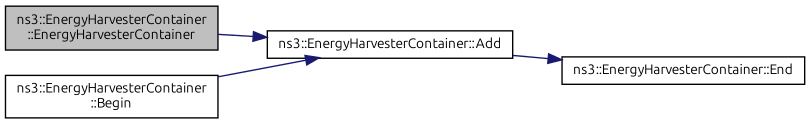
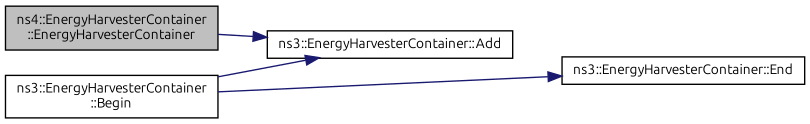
  digraph {
    fontname=Ubuntu
    rankdir=LR
    node [color=black fillcolor=white fontname=Ubuntu fontsize=10 shape=record style=filled]
    edge [color=midnightblue fontname=Ubuntu fontsize=10 labelfontname=Helvetica labelfontsize=10 style=solid]
-   n1 [fillcolor=grey75 fontcolor=black height=0.2 label="ns3::EnergyHarvesterContainer\l::EnergyHarvesterContainer" width=0.4]
+   n1 [fillcolor=grey75 fontcolor=black height=0.2 label="ns4::EnergyHarvesterContainer\l::EnergyHarvesterContainer" width=0.4]
    n2 [height=0.2 label="ns3::EnergyHarvesterContainer::Add" width=0.4]
    n3 [height=0.2 label="ns3::EnergyHarvesterContainer::End" width=0.4]
    n4 [height=0.2 label="ns3::EnergyHarvesterContainer\l::Begin" width=0.4]
    n1 -> n2
-   n2 -> n3
+   n4 -> n3
    n4 -> n2
  }
